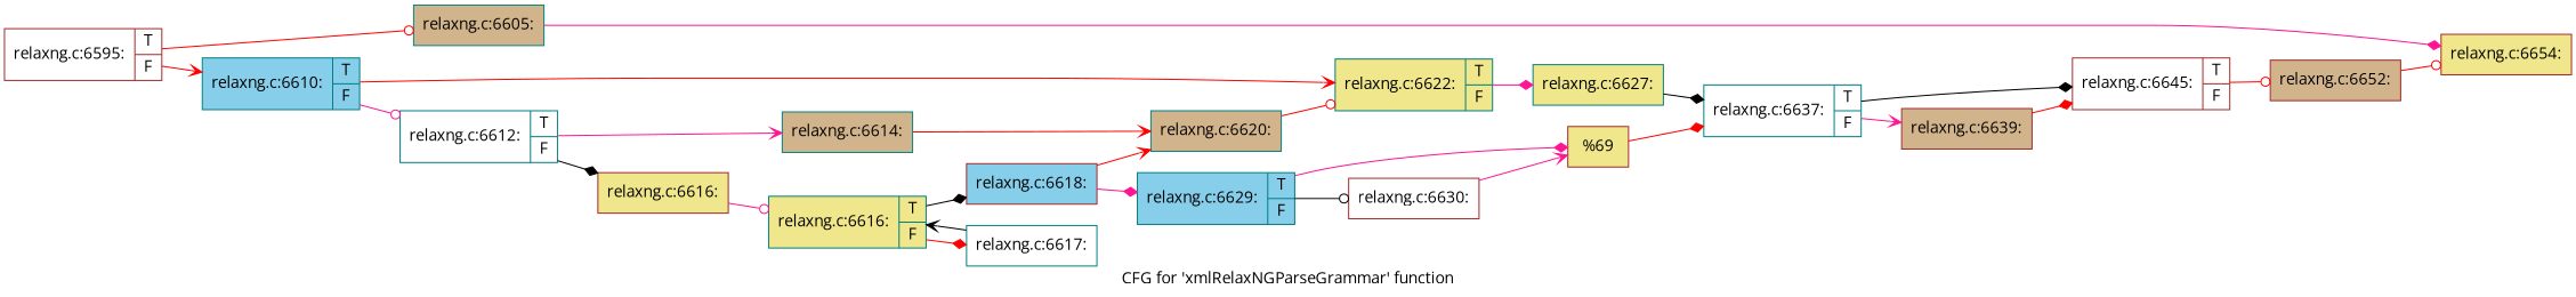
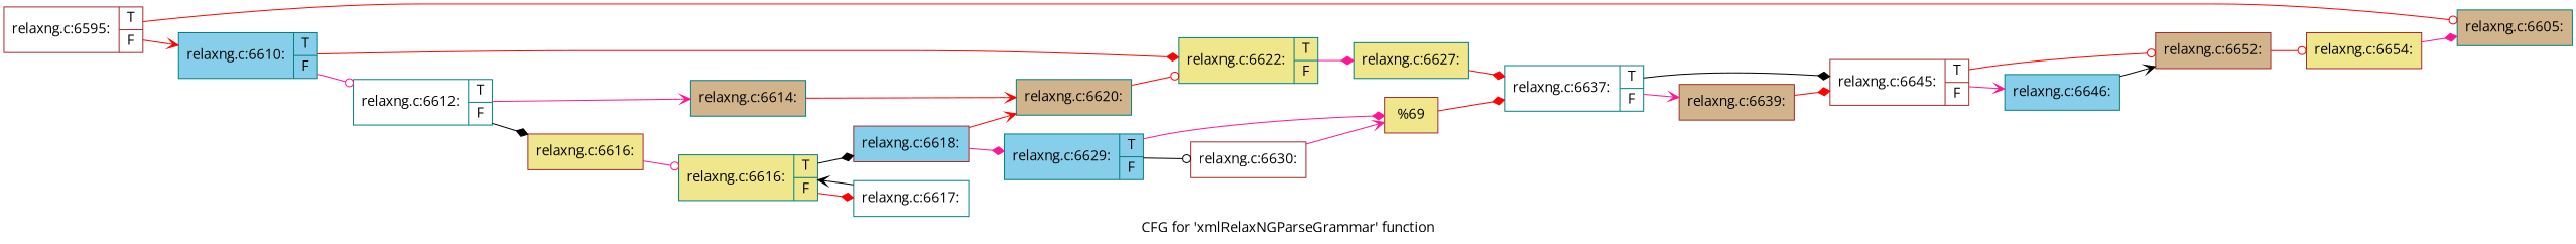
  digraph {
    fontname="Open Sans"
    label="CFG for 'xmlRelaxNGParseGrammar' function"
    rankdir=LR
    node [color=teal fillcolor=white fontname="Open Sans" shape=record style=filled]
    edge [arrowhead=diamond color=red fontname="Open Sans"]
    n1 [color=brown label="{relaxng.c:6595:|{<s0>T|<s1>F}}"]
    n2 [fillcolor=tan label="{relaxng.c:6605:}"]
    n3 [fillcolor=skyblue label="{relaxng.c:6610:|{<s0>T|<s1>F}}"]
    n4 [color=brown fillcolor=khaki label="{relaxng.c:6654:}"]
    n5 [label="{relaxng.c:6612:|{<s0>T|<s1>F}}"]
    n6 [fillcolor=khaki label="{relaxng.c:6622:|{<s0>T|<s1>F}}"]
    n7 [fillcolor=tan label="{relaxng.c:6614:}"]
    n8 [color=brown fillcolor=khaki label="{relaxng.c:6616:}"]
    n9 [fillcolor=khaki label="{relaxng.c:6627:}"]
    n10 [fillcolor=tan label="{relaxng.c:6620:}"]
    n11 [fillcolor=khaki label="{relaxng.c:6616:|{<s0>T|<s1>F}}"]
    n12 [label="{relaxng.c:6637:|{<s0>T|<s1>F}}"]
    n13 [fillcolor=skyblue label="{relaxng.c:6629:|{<s0>T|<s1>F}}"]
    n14 [color=brown label="{relaxng.c:6630:}"]
    n15 [color=brown fillcolor=khaki label="{%69}"]
    n16 [label="{relaxng.c:6617:}"]
    n17 [color=brown fillcolor=skyblue label="{relaxng.c:6618:}"]
    n18 [color=brown fillcolor=tan label="{relaxng.c:6639:}"]
    n19 [color=brown label="{relaxng.c:6645:|{<s0>T|<s1>F}}"]
+   n20 [fillcolor=skyblue label="{relaxng.c:6646:}"]
    n21 [color=brown fillcolor=tan label="{relaxng.c:6652:}"]
    n1 -> n2 [arrowhead=odot]
    n1 -> n3 [arrowhead=vee]
-   n2 -> n4 [color=deeppink]
+   n4 -> n2 [color=deeppink]
    n3 -> n5 [arrowhead=odot color=deeppink]
-   n3 -> n6 [arrowhead=vee]
+   n3 -> n6
    n5 -> n7 [arrowhead=vee color=deeppink]
    n5 -> n8 [color=black]
    n6 -> n9 [color=deeppink]
    n7 -> n10 [arrowhead=vee]
    n8 -> n11 [arrowhead=odot color=deeppink]
-   n9 -> n12 [color=black]
+   n9 -> n12
    n10 -> n6 [arrowhead=odot]
    n11 -> n16
    n11 -> n17 [color=black]
    n12 -> n18 [arrowhead=vee color=deeppink]
    n12 -> n19 [color=black]
    n13 -> n14 [arrowhead=odot color=black]
    n13 -> n15 [color=deeppink]
    n14 -> n15 [arrowhead=vee color=deeppink]
    n15 -> n12
    n16 -> n11 [arrowhead=vee color=black]
    n17 -> n10 [arrowhead=vee]
    n17 -> n13 [color=deeppink]
    n18 -> n19
+   n19 -> n20 [arrowhead=vee color=deeppink]
    n19 -> n21 [arrowhead=odot]
+   n20 -> n21 [arrowhead=vee color=black]
    n21 -> n4 [arrowhead=odot]
  }
